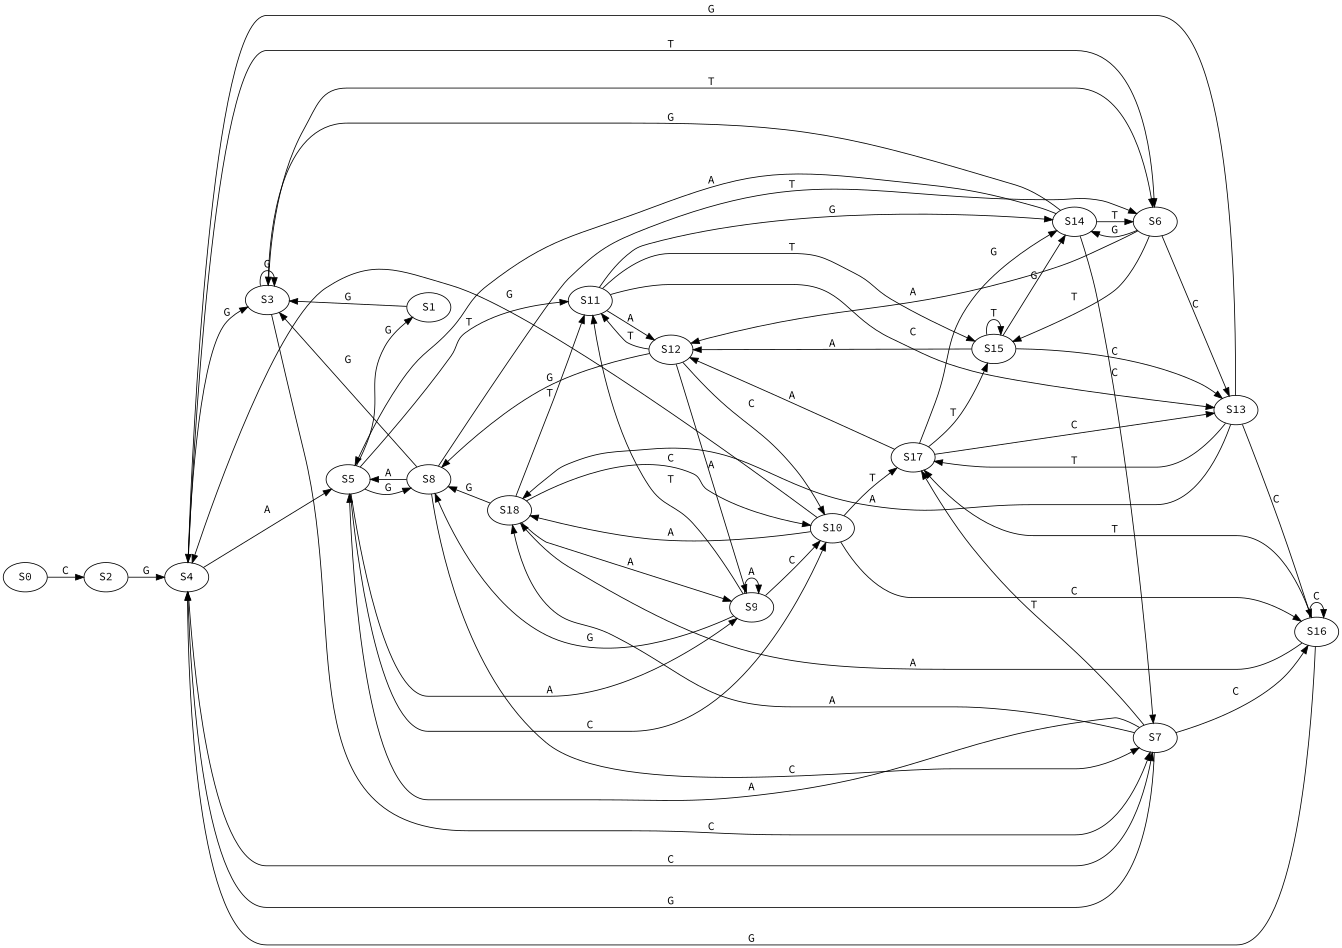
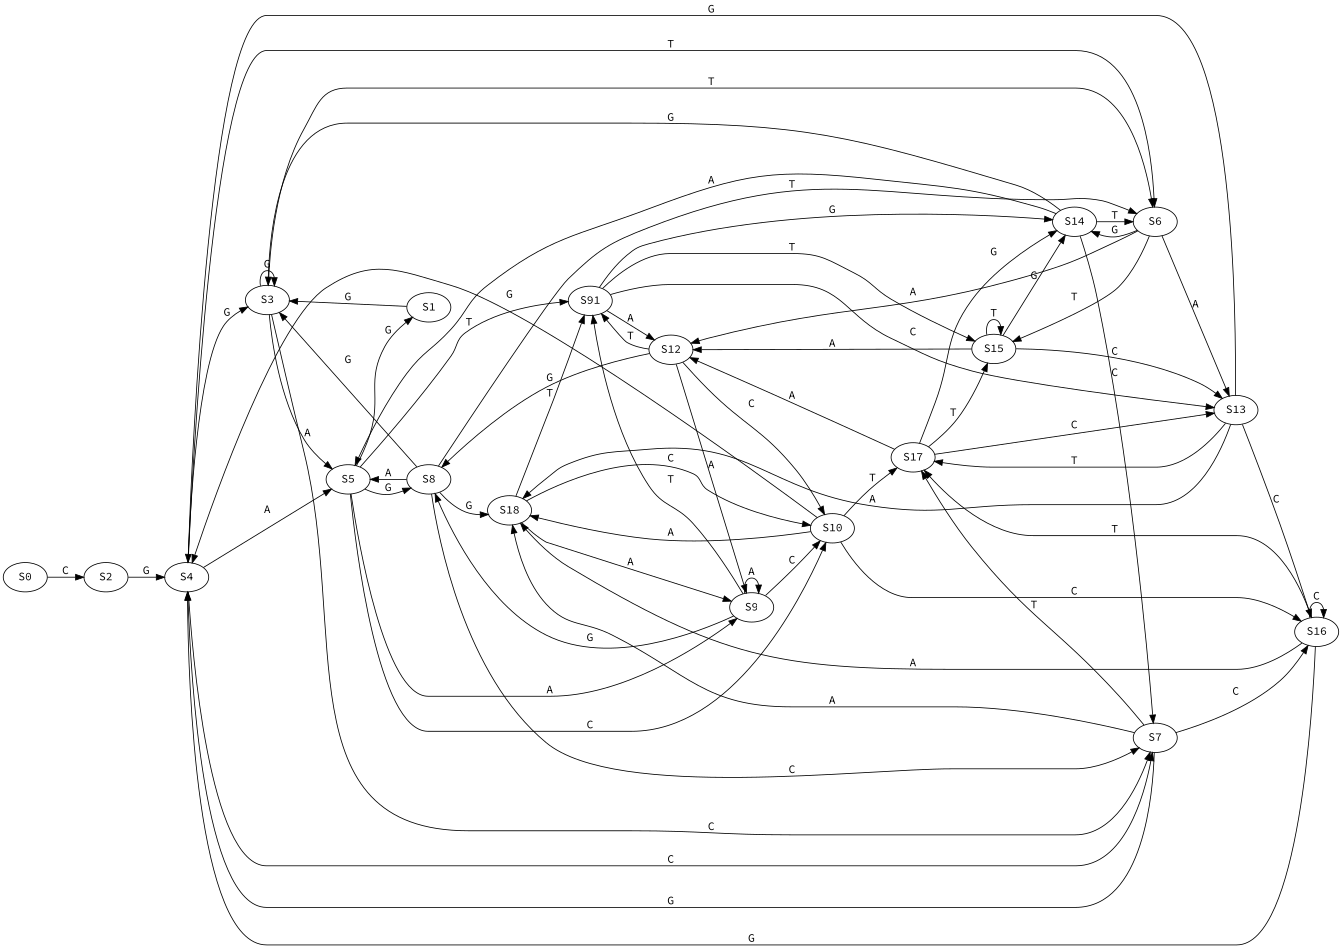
  strict digraph {
    fontname="Source Code Pro"
    rankdir=LR
    node [fontname="Source Code Pro"]
    edge [fontname="Source Code Pro"]
    S0
    S2
    S1
    S3
    S4
    S5
    S6
    S7
    S8
    S9
    S10
-   S11
+   S11 [label=S91]
    S12
    S13
    S14
    S15
    S16
    S17
    S18
    S0 -> S2 [label=C]
    S2 -> S4 [label=G]
    S1 -> S3 [label=G]
    S3 -> S3 [label=G]
-   S7 -> S5 [label=A]
+   S3 -> S5 [label=A]
    S3 -> S6 [label=T]
    S3 -> S7 [label=C]
    S4 -> S3 [label=G]
    S4 -> S5 [label=A]
    S4 -> S6 [label=T]
    S4 -> S7 [label=C]
    S5 -> S1 [label=G]
    S5 -> S8 [label=G]
    S5 -> S9 [label=A]
    S5 -> S10 [label=C]
    S5 -> S11 [label=T]
    S6 -> S12 [label=A]
-   S6 -> S13 [label=C]
+   S6 -> S13 [label=A]
    S6 -> S14 [label=G]
    S6 -> S15 [label=T]
    S7 -> S4 [label=G]
    S7 -> S16 [label=C]
    S7 -> S17 [label=T]
    S7 -> S18 [label=A]
    S8 -> S3 [label=G]
    S8 -> S5 [label=A]
    S8 -> S6 [label=T]
    S8 -> S7 [label=C]
    S9 -> S8 [label=G]
    S9 -> S9 [label=A]
    S9 -> S10 [label=C]
    S9 -> S11 [label=T]
    S10 -> S4 [label=G]
    S10 -> S16 [label=C]
    S10 -> S17 [label=T]
    S10 -> S18 [label=A]
    S11 -> S12 [label=A]
    S11 -> S13 [label=C]
    S11 -> S14 [label=G]
    S11 -> S15 [label=T]
    S12 -> S8 [label=G]
    S12 -> S9 [label=A]
    S12 -> S10 [label=C]
    S12 -> S11 [label=T]
    S13 -> S4 [label=G]
    S13 -> S16 [label=C]
    S13 -> S17 [label=T]
    S13 -> S18 [label=A]
    S14 -> S3 [label=G]
    S14 -> S5 [label=A]
    S14 -> S6 [label=T]
    S14 -> S7 [label=C]
    S15 -> S12 [label=A]
    S15 -> S13 [label=C]
    S15 -> S14 [label=G]
    S15 -> S15 [label=T]
    S16 -> S4 [label=G]
    S16 -> S16 [label=C]
    S16 -> S17 [label=T]
    S16 -> S18 [label=A]
    S17 -> S12 [label=A]
    S17 -> S13 [label=C]
    S17 -> S14 [label=G]
    S17 -> S15 [label=T]
-   S18 -> S8 [label=G]
+   S8 -> S18 [label=G]
    S18 -> S9 [label=A]
    S18 -> S10 [label=C]
    S18 -> S11 [label=T]
  }
